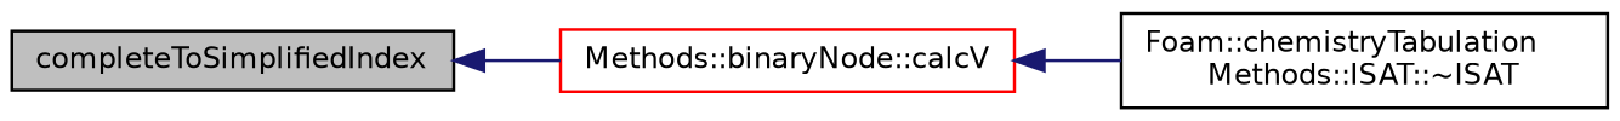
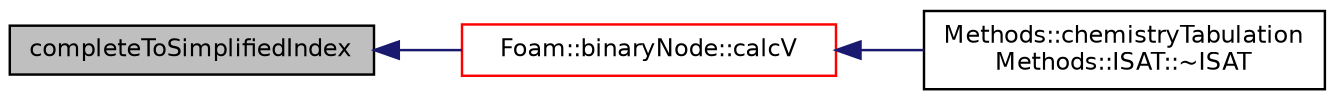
  digraph {
    rankdir=LR
    node [color=black fontname=Helvetica fontsize=10 shape=record]
    edge [color=midnightblue dir=back fontname=Helvetica fontsize=10 labelfontname=Helvetica labelfontsize=10 style=solid]
    n1 [fillcolor=grey75 fontcolor=black height=0.2 label=completeToSimplifiedIndex style=filled width=0.4]
-   n2 [color=red height=0.2 label="Methods::binaryNode::calcV" width=0.4]
-   n3 [height=0.2 label="Foam::chemistryTabulation\lMethods::ISAT::~ISAT" width=0.4]
+   n2 [color=red height=0.2 label="Foam::binaryNode::calcV" width=0.4]
+   n3 [height=0.2 label="Methods::chemistryTabulation\lMethods::ISAT::~ISAT" width=0.4]
    n1 -> n2
    n2 -> n3
  }
